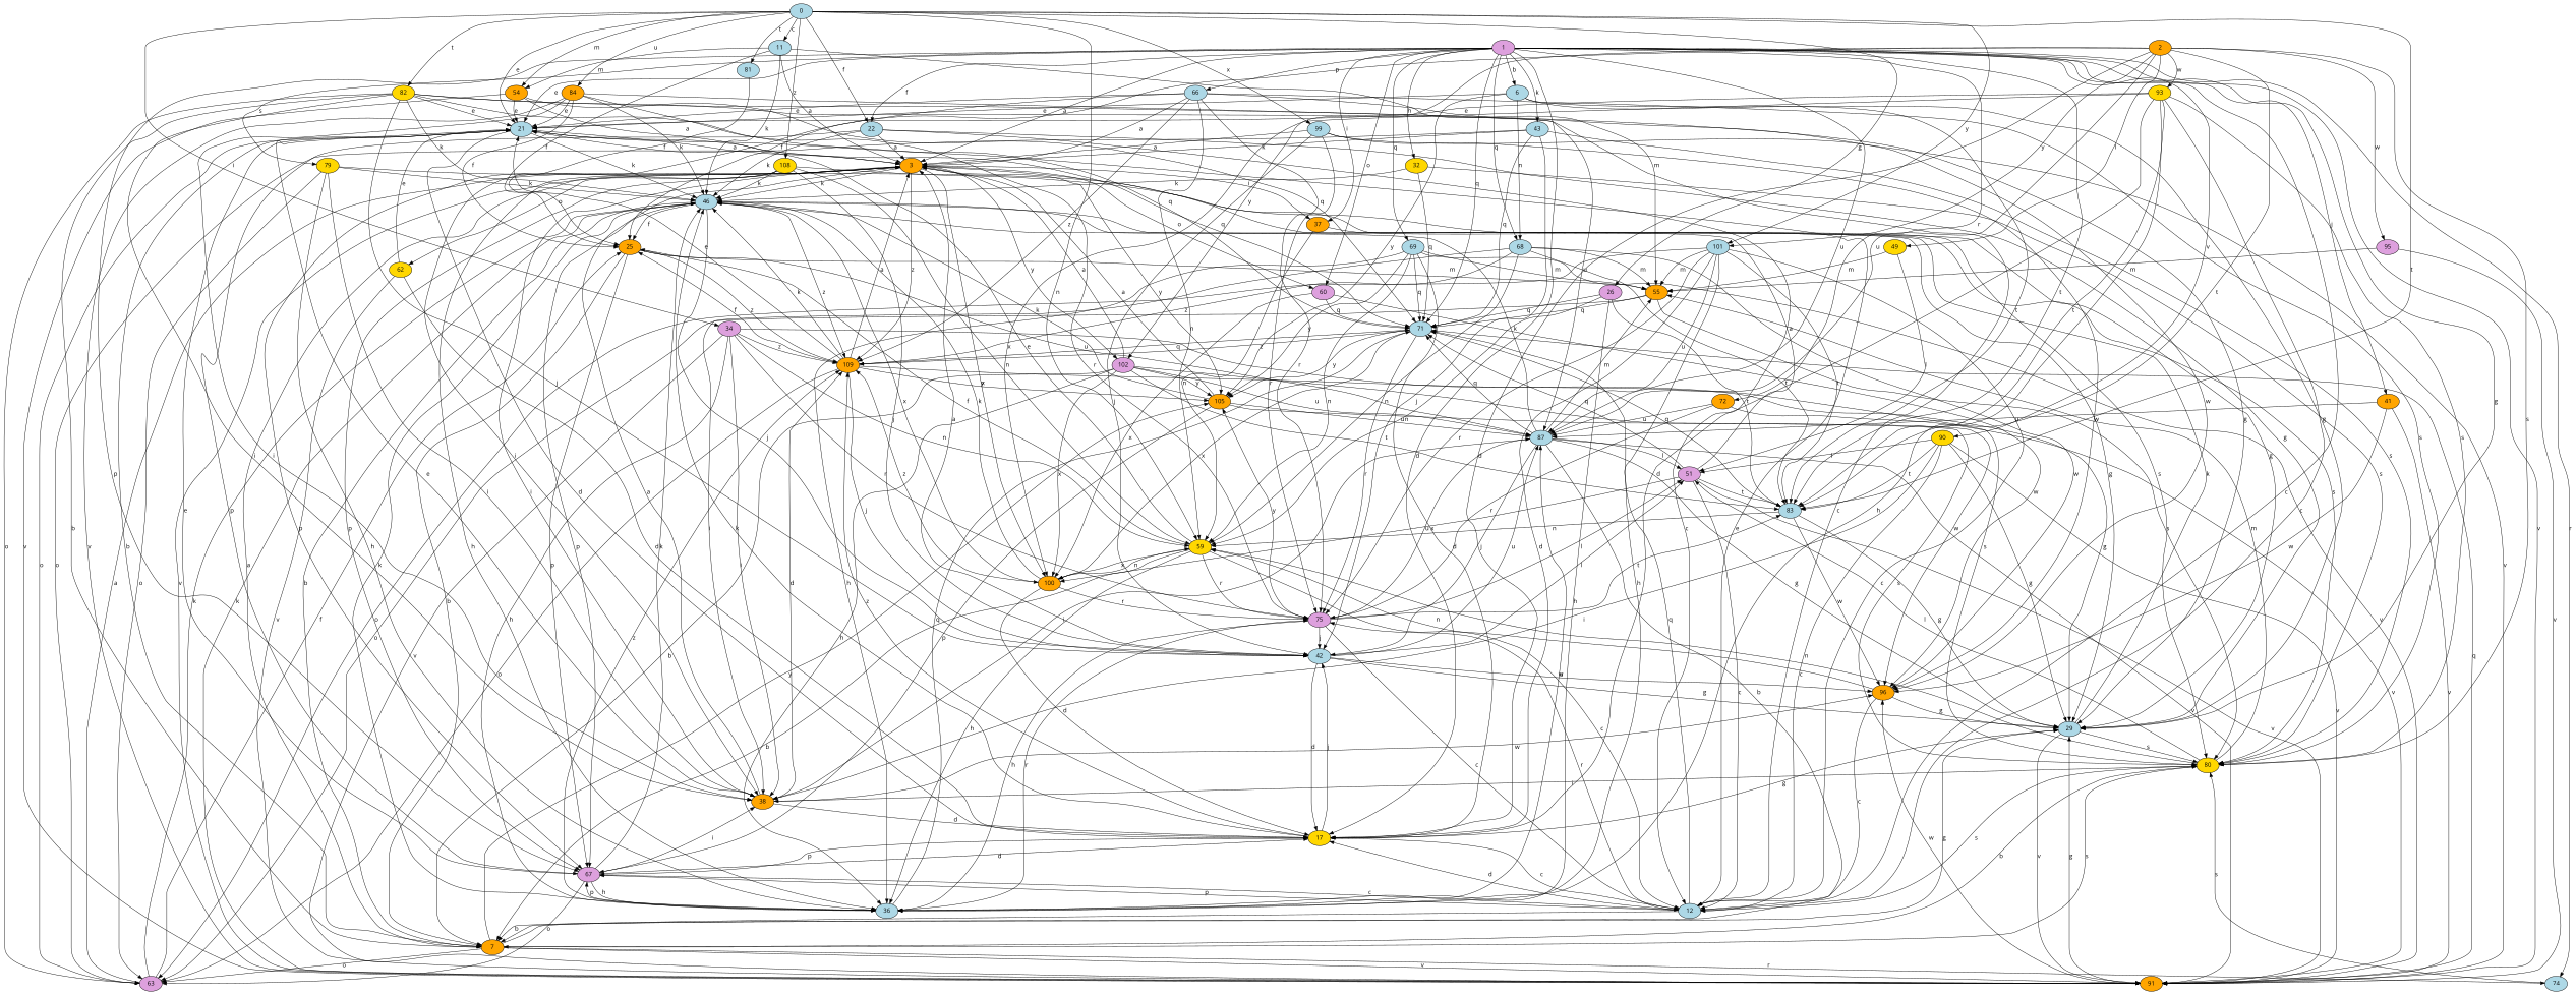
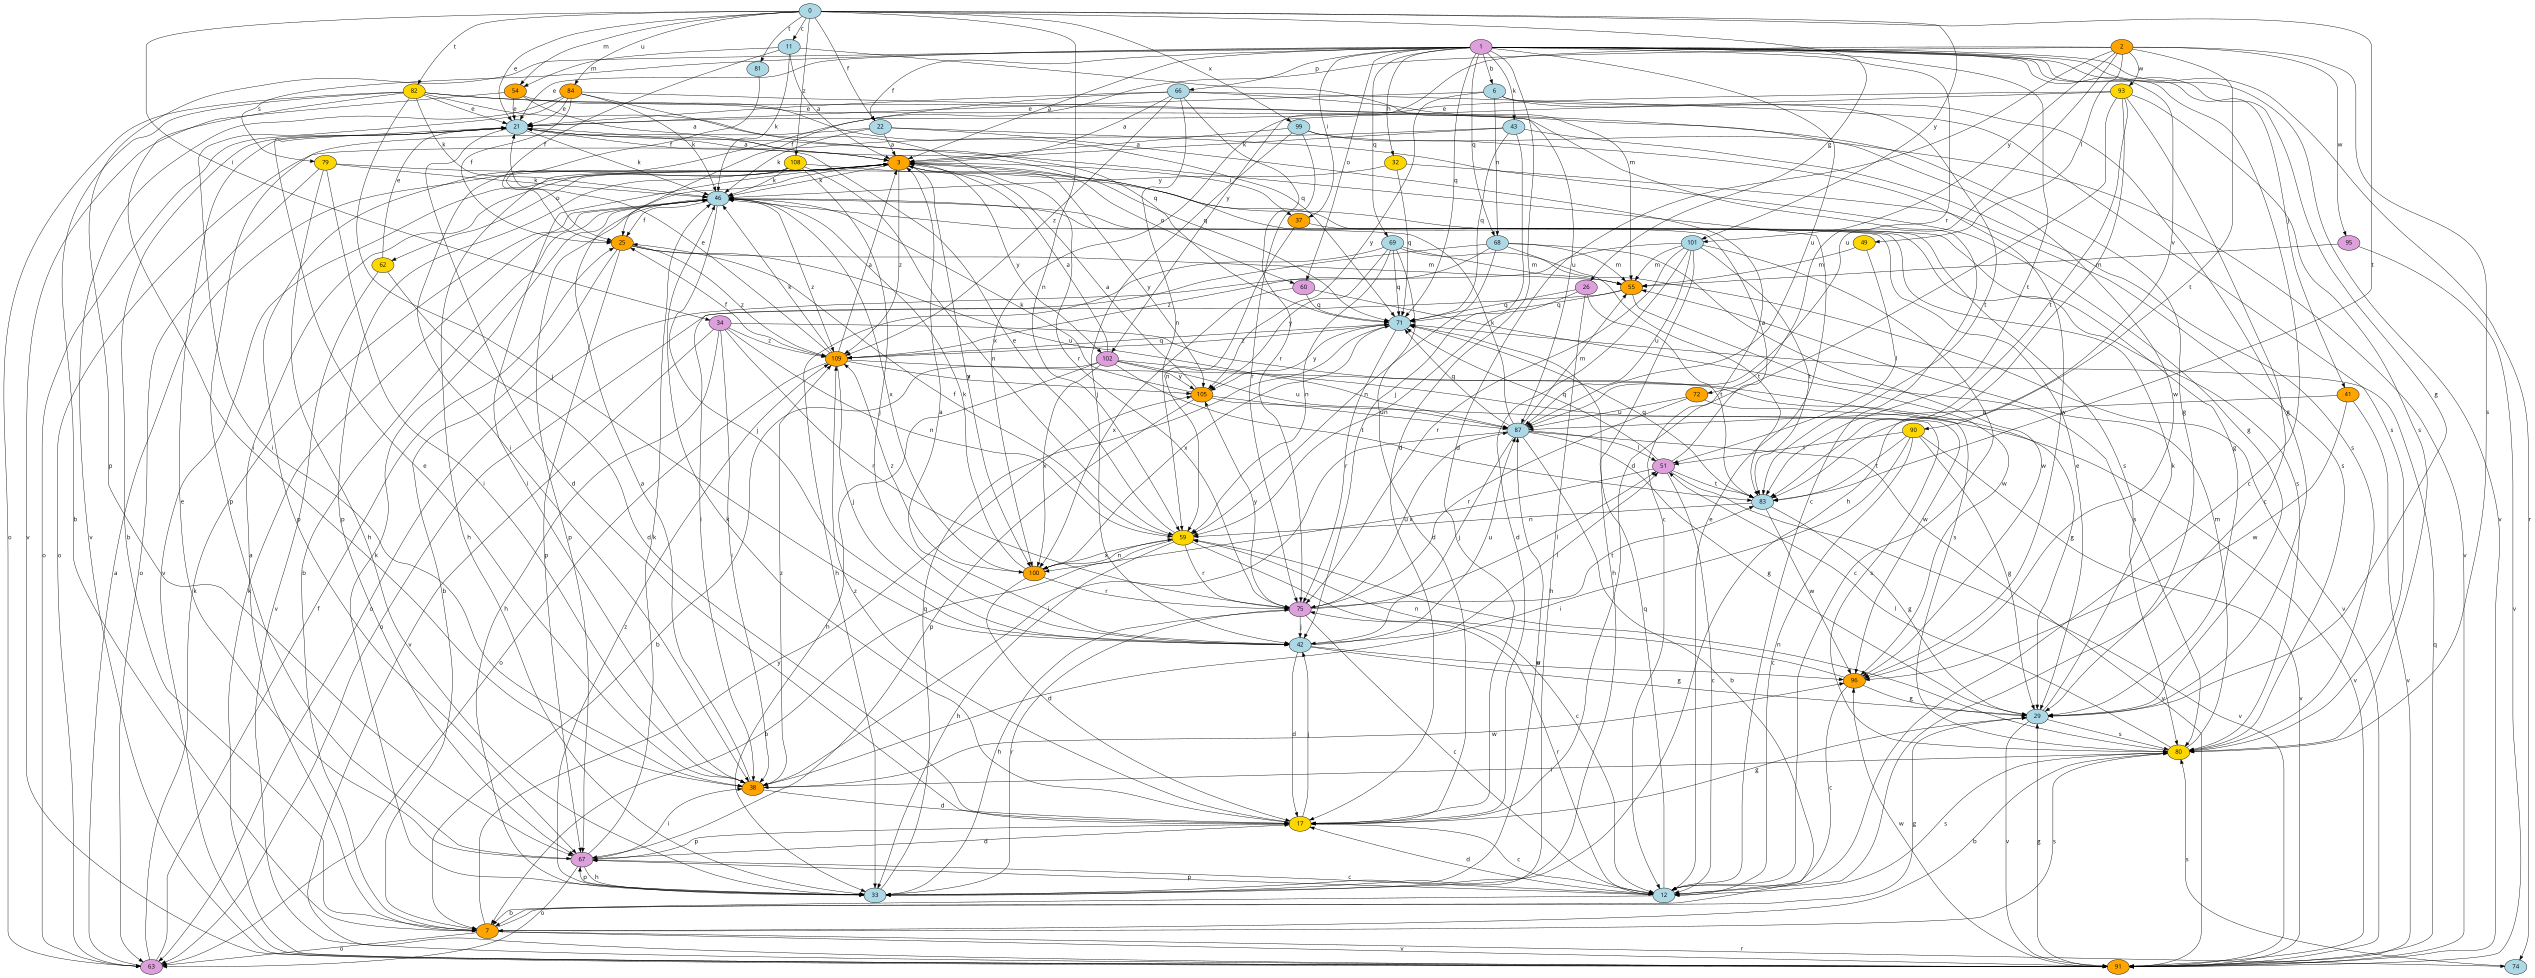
  strict digraph {
    fontname="Open Sans"
    node [fillcolor=lightblue fontname="Open Sans" style=filled]
    edge [fontname="Open Sans"]
    0
    11
    21
    22
    26 [fillcolor=plum]
    34 [fillcolor=plum]
    54 [fillcolor=orange]
    59 [fillcolor=gold]
    81
    82 [fillcolor=gold]
    83
    84 [fillcolor=orange]
    99
    101
    108 [fillcolor=gold]
    3 [fillcolor=orange]
    25 [fillcolor=orange]
    46
    55 [fillcolor=orange]
    17 [fillcolor=gold]
    71
    7 [fillcolor=orange]
    63 [fillcolor=plum]
    12
    29
    67 [fillcolor=plum]
-   33 [label=36]
+   33
    91 [fillcolor=orange]
    80 [fillcolor=gold]
    38 [fillcolor=orange]
    109 [fillcolor=orange]
    75 [fillcolor=plum]
    100 [fillcolor=orange]
    42
    96 [fillcolor=orange]
    87
    1 [fillcolor=plum]
    6
    32 [fillcolor=gold]
    37 [fillcolor=orange]
    41 [fillcolor=orange]
    43
    60 [fillcolor=plum]
    66
    68
    69
    72 [fillcolor=orange]
    74
    79 [fillcolor=gold]
    90 [fillcolor=gold]
    102 [fillcolor=plum]
    62 [fillcolor=gold]
    105 [fillcolor=orange]
    51 [fillcolor=plum]
    2 [fillcolor=orange]
    49 [fillcolor=gold]
    93 [fillcolor=gold]
    95 [fillcolor=plum]
    0 -> 11 [label=c]
    0 -> 21 [label=e]
    0 -> 22 [label=f]
    0 -> 26 [label=g]
    0 -> 34 [label=i]
    0 -> 54 [label=m]
    0 -> 59 [label=n]
    0 -> 81 [label=t]
    0 -> 82 [label=t]
    0 -> 83 [label=t]
    0 -> 84 [label=u]
    0 -> 99 [label=x]
    0 -> 101 [label=y]
    0 -> 108 [label=z]
    11 -> 54 [label=m]
    11 -> 3 [label=a]
    11 -> 25 [label=f]
    11 -> 46 [label=k]
    11 -> 55 [label=m]
    21 -> 3 [label=a]
    21 -> 46 [label=k]
    21 -> 17 [label=d]
    21 -> 71 [label=q]
    21 -> 7 [label=b]
    21 -> 63 [label=o]
    22 -> 3 [label=a]
    22 -> 46 [label=k]
    22 -> 12 [label=c]
    22 -> 29 [label=g]
    22 -> 67 [label=p]
    26 -> 59 [label=n]
    26 -> 83 [label=t]
    26 -> 71 [label=q]
    26 -> 33 [label=h]
    34 -> 59 [label=n]
    34 -> 33 [label=h]
    34 -> 91 [label=v]
    34 -> 80 [label=s]
    34 -> 38 [label=i]
    34 -> 109 [label=z]
    34 -> 75 [label=r]
    54 -> 21 [label=e]
    54 -> 3 [label=a]
    54 -> 71 [label=q]
    54 -> 91 [label=v]
    59 -> 21 [label=e]
    59 -> 25 [label=f]
    59 -> 7 [label=b]
    59 -> 12 [label=c]
    59 -> 33 [label=h]
    59 -> 75 [label=r]
    59 -> 100 [label=x]
    81 -> 25 [label=f]
    82 -> 21 [label=e]
    82 -> 46 [label=k]
    82 -> 71 [label=q]
    82 -> 7 [label=b]
    82 -> 63 [label=o]
    82 -> 12 [label=c]
    82 -> 29 [label=g]
    82 -> 38 [label=i]
    82 -> 42 [label=j]
    83 -> 59 [label=n]
    83 -> 71 [label=q]
    83 -> 29 [label=g]
    83 -> 96 [label=w]
    84 -> 21 [label=e]
    84 -> 25 [label=f]
    84 -> 46 [label=k]
    84 -> 91 [label=v]
    84 -> 38 [label=i]
    84 -> 75 [label=r]
    84 -> 87 [label=u]
    99 -> 3 [label=a]
    99 -> 91 [label=v]
    99 -> 75 [label=r]
    99 -> 42 [label=j]
    99 -> 96 [label=w]
    101 -> 83 [label=t]
    101 -> 55 [label=m]
    101 -> 17 [label=d]
    101 -> 63 [label=o]
    101 -> 12 [label=c]
    101 -> 33 [label=h]
    101 -> 75 [label=r]
    101 -> 87 [label=u]
    108 -> 59 [label=n]
    108 -> 46 [label=k]
    108 -> 67 [label=p]
    108 -> 33 [label=h]
    108 -> 80 [label=s]
    108 -> 42 [label=j]
    3 -> 46 [label=k]
    3 -> 67 [label=p]
    3 -> 91 [label=v]
    3 -> 38 [label=i]
    3 -> 109 [label=z]
    3 -> 100 [label=x]
    3 -> 37 [label=i]
    3 -> 60 [label=o]
    3 -> 102 [label=y]
    3 -> 62 [label=o]
    3 -> 105 [label=y]
    25 -> 55 [label=m]
    25 -> 7 [label=b]
    25 -> 67 [label=p]
    25 -> 109 [label=z]
    25 -> 87 [label=u]
    46 -> 25 [label=f]
    46 -> 7 [label=b]
-   46 -> 29 [label=g]
+   46 -> 29 [label=e]
    46 -> 67 [label=p]
    46 -> 109 [label=z]
    46 -> 100 [label=x]
    46 -> 42 [label=j]
    55 -> 71 [label=q]
    55 -> 63 [label=o]
    55 -> 80 [label=s]
    17 -> 46 [label=k]
    17 -> 12 [label=c]
    17 -> 29 [label=g]
    17 -> 67 [label=p]
    17 -> 109 [label=z]
    17 -> 42 [label=j]
    71 -> 109 [label=z]
    71 -> 75 [label=r]
    71 -> 100 [label=x]
    71 -> 105 [label=y]
    7 -> 3 [label=a]
    7 -> 63 [label=o]
    7 -> 29 [label=g]
    7 -> 91 [label=v]
    7 -> 80 [label=s]
    7 -> 74 [label=r]
    7 -> 105 [label=y]
    63 -> 3 [label=a]
    63 -> 25 [label=f]
    63 -> 46 [label=k]
    12 -> 21 [label=e]
    12 -> 17 [label=d]
    12 -> 71 [label=q]
    12 -> 7 [label=b]
    12 -> 67 [label=p]
    12 -> 80 [label=s]
    12 -> 75 [label=r]
    29 -> 46 [label=k]
    29 -> 91 [label=v]
    29 -> 80 [label=s]
    67 -> 21 [label=e]
    67 -> 46 [label=k]
    67 -> 17 [label=d]
    67 -> 63 [label=o]
    67 -> 12 [label=c]
    67 -> 33 [label=h]
    67 -> 38 [label=i]
    33 -> 46 [label=k]
    33 -> 71 [label=q]
    33 -> 67 [label=p]
    33 -> 109 [label=z]
    33 -> 75 [label=r]
    33 -> 87 [label=u]
    91 -> 46 [label=k]
    91 -> 71 [label=q]
    91 -> 29 [label=g]
    91 -> 96 [label=w]
    80 -> 59 [label=n]
    80 -> 55 [label=m]
    80 -> 7 [label=b]
    80 -> 38 [label=i]
    80 -> 51 [label=l]
    38 -> 21 [label=e]
    38 -> 3 [label=a]
    38 -> 17 [label=d]
-   38 -> 109 [label=d]
+   38 -> 109 [label=z]
    38 -> 96 [label=w]
    109 -> 21 [label=e]
    109 -> 3 [label=a]
    109 -> 25 [label=f]
    109 -> 46 [label=k]
    109 -> 71 [label=q]
    109 -> 63 [label=o]
    109 -> 29 [label=g]
    109 -> 42 [label=j]
    109 -> 105 [label=y]
    75 -> 83 [label=t]
    75 -> 12 [label=c]
    75 -> 33 [label=h]
    75 -> 42 [label=j]
    75 -> 87 [label=u]
    75 -> 105 [label=y]
    75 -> 51 [label=l]
    100 -> 59 [label=n]
    100 -> 46 [label=k]
    100 -> 17 [label=d]
    100 -> 109 [label=z]
    100 -> 75 [label=r]
    42 -> 3 [label=a]
    42 -> 17 [label=d]
    42 -> 29 [label=g]
    42 -> 96 [label=w]
    42 -> 87 [label=u]
    42 -> 51 [label=l]
    96 -> 59 [label=n]
    96 -> 12 [label=c]
    96 -> 29 [label=g]
    87 -> 46 [label=k]
    87 -> 55 [label=m]
    87 -> 71 [label=q]
    87 -> 7 [label=b]
    87 -> 29 [label=g]
    87 -> 91 [label=v]
    87 -> 38 [label=i]
    87 -> 42 [label=j]
    87 -> 51 [label=l]
    1 -> 21 [label=e]
    1 -> 22 [label=f]
    1 -> 83 [label=t]
    1 -> 3 [label=a]
    1 -> 17 [label=d]
    1 -> 71 [label=q]
    1 -> 12 [label=c]
    1 -> 29 [label=g]
    1 -> 67 [label=p]
    1 -> 91 [label=v]
    1 -> 87 [label=u]
    1 -> 6 [label=b]
    1 -> 32 [label=h]
    1 -> 37 [label=i]
    1 -> 41 [label=j]
    1 -> 43 [label=k]
    1 -> 60 [label=o]
    1 -> 66 [label=p]
    1 -> 68 [label=q]
    1 -> 69 [label=q]
    1 -> 72 [label=r]
    1 -> 74 [label=r]
    1 -> 79 [label=s]
    1 -> 90 [label=v]
    6 -> 21 [label=e]
    6 -> 83 [label=t]
    6 -> 29 [label=g]
    6 -> 68 [label=n]
    6 -> 105 [label=y]
-   32 -> 46 [label=k]
+   32 -> 46 [label=y]
    32 -> 71 [label=q]
    32 -> 80 [label=s]
    37 -> 59 [label=n]
    37 -> 80 [label=s]
    41 -> 91 [label=v]
    41 -> 96 [label=w]
    41 -> 87 [label=u]
    43 -> 3 [label=k]
    43 -> 71 [label=q]
    43 -> 63 [label=o]
    43 -> 80 [label=s]
    43 -> 42 [label=j]
    60 -> 71 [label=q]
    60 -> 100 [label=x]
    60 -> 96 [label=w]
    66 -> 21 [label=e]
    66 -> 59 [label=n]
    66 -> 3 [label=a]
    66 -> 80 [label=s]
    66 -> 38 [label=i]
    66 -> 109 [label=z]
    66 -> 75 [label=r]
    66 -> 96 [label=w]
    68 -> 59 [label=n]
    68 -> 83 [label=t]
    68 -> 55 [label=m]
    68 -> 38 [label=i]
    68 -> 109 [label=z]
    68 -> 96 [label=w]
    69 -> 59 [label=n]
    69 -> 55 [label=m]
    69 -> 17 [label=d]
    69 -> 71 [label=q]
    69 -> 33 [label=h]
    69 -> 91 [label=v]
    69 -> 105 [label=y]
    72 -> 91 [label=v]
    72 -> 75 [label=r]
    72 -> 87 [label=u]
    74 -> 80 [label=s]
    79 -> 46 [label=k]
    79 -> 63 [label=o]
    79 -> 29 [label=g]
    79 -> 33 [label=h]
    79 -> 38 [label=i]
    90 -> 83 [label=t]
    90 -> 12 [label=c]
    90 -> 29 [label=g]
    90 -> 91 [label=v]
    90 -> 38 [label=i]
    90 -> 51 [label=l]
    102 -> 83 [label=t]
    102 -> 3 [label=a]
    102 -> 7 [label=b]
    102 -> 33 [label=h]
    102 -> 100 [label=x]
    102 -> 96 [label=w]
    102 -> 87 [label=u]
    102 -> 105 [label=y]
    62 -> 21 [label=e]
    62 -> 17 [label=d]
    62 -> 91 [label=v]
    105 -> 3 [label=a]
    105 -> 46 [label=k]
    105 -> 67 [label=p]
    105 -> 80 [label=s]
    105 -> 87 [label=u]
    51 -> 83 [label=t]
    51 -> 3 [label=a]
    51 -> 71 [label=q]
    51 -> 12 [label=c]
    51 -> 91 [label=v]
    51 -> 100 [label=x]
    2 -> 83 [label=t]
    2 -> 101 [label=y]
    2 -> 25 [label=f]
    2 -> 17 [label=d]
    2 -> 80 [label=s]
    2 -> 87 [label=u]
    2 -> 102 [label=y]
    2 -> 49 [label=l]
    2 -> 93 [label=w]
    2 -> 95 [label=w]
    49 -> 55 [label=m]
    49 -> 51 [label=l]
    93 -> 21 [label=e]
    93 -> 83 [label=t]
    93 -> 17 [label=d]
    93 -> 12 [label=c]
    93 -> 33 [label=h]
    93 -> 80 [label=s]
    93 -> 100 [label=x]
    95 -> 55 [label=m]
    95 -> 91 [label=v]
  }
